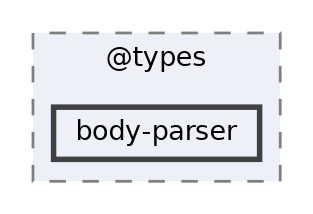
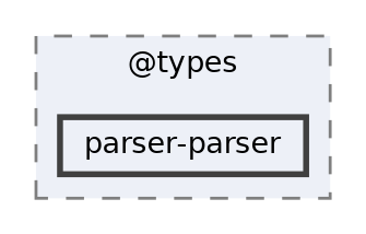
  digraph {
    compound=true
-   n1 [color=grey25 fillcolor="#edf0f7" fontname=Helvetica fontsize=10 height=0.2 label="body-parser" shape=box style="filled,bold" width=0.4]
+   n1 [color=grey25 fillcolor="#edf0f7" fontname=Helvetica fontsize=10 height=0.2 label="parser-parser" shape=box style="filled,bold" width=0.4]
    subgraph cluster_1 {
      bgcolor="#edf0f7"
      fontname=Helvetica
      fontsize=10
      label="@types"
      pencolor=grey50
      style="filled,dashed"
      n1
    }
  }
